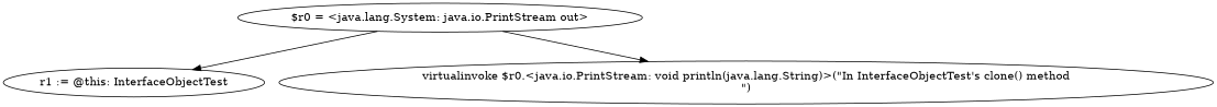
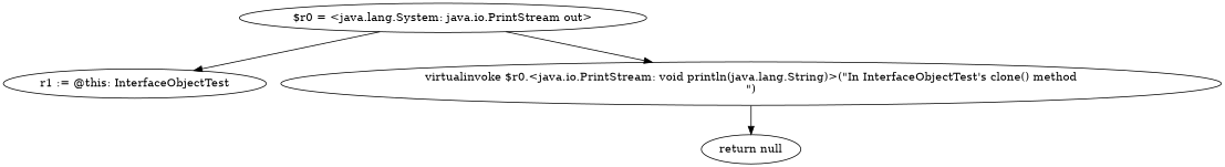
  digraph {
    "$r0 = <java.lang.System: java.io.PrintStream out>"
    "r1 := @this: InterfaceObjectTest"
    "virtualinvoke $r0.<java.io.PrintStream: void println(java.lang.String)>(\"In InterfaceObjectTest\'s clone() method\n\")"
+   "return null"
    "$r0 = <java.lang.System: java.io.PrintStream out>" -> "r1 := @this: InterfaceObjectTest"
    "$r0 = <java.lang.System: java.io.PrintStream out>" -> "virtualinvoke $r0.<java.io.PrintStream: void println(java.lang.String)>(\"In InterfaceObjectTest\'s clone() method\n\")"
+   "virtualinvoke $r0.<java.io.PrintStream: void println(java.lang.String)>(\"In InterfaceObjectTest\'s clone() method\n\")" -> "return null"
  }
